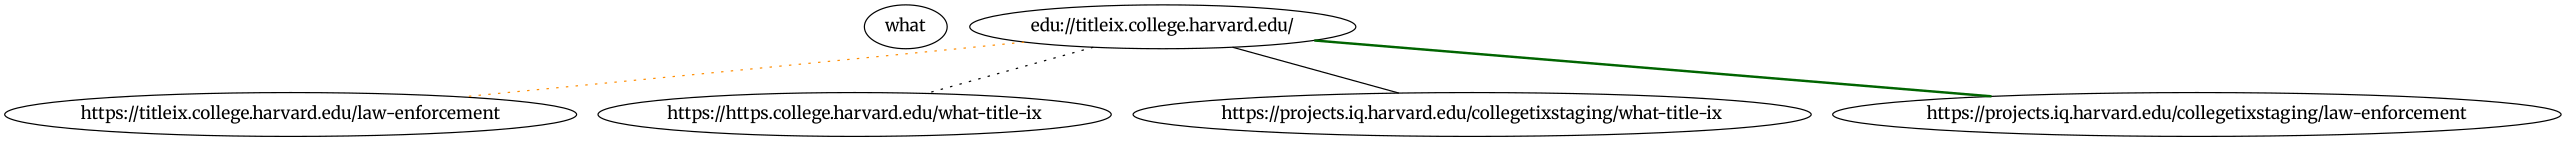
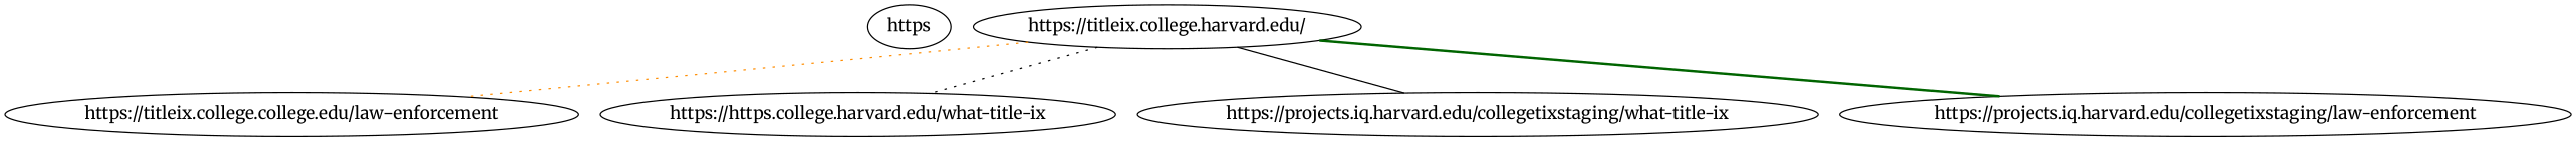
  strict graph {
    fontname=Merriweather
    node [fontname=Merriweather]
    edge [color=black fontname=Merriweather style=dotted]
-   https [child_link="['https://titleix.college.harvard.edu/law-enforcement', 'https://titleix.college.harvard.edu/what-title-ix', 'https://www.mass.gov/topics/abuse-harassment-court-orders', 'https://titleix.college.harvard.edu/law-enforcement', 'https://projects.iq.harvard.edu/collegetixstaging/law-enforcement', 'https://projects.iq.harvard.edu/collegetixstaging/what-title-ix']" data="b'\nContact Law Enforcement | Harvard College Title IX\nSkip to main content\nMain MenuUtility MenuSearch\nHARVARD.EDU\nAbout UsSchedule a MeetingGet SupportSupportive MeasuresResourcesShare a ConcernMake a DisclosureFile a Formal ComplaintRequest Informal ResolutionContact Law EnforcementResponsible EmployeesPoliciesTitle IXDefinitions Get Involved\nHOME / SHARE A CONCERN /\nContact Law Enforcement\nHUPD can assist in implementing community safety measures, pursuing criminal prosecution, and navigating requesting\xc2\xa0a protective order.\nPlease connect with HUPD in a safety emergency at (617) 495-1212. If you choose to file a report to HUPD, you will be put in touch\xc2\xa0with their Sensitive Crime Unit who will be assigned to the case. All members of the Unit have been trained in the investigation of sexual offenses and other sensitive crimes and the impact of the crime on the victim.\nMore from HUPD\nHelpful information related to\xc2\xa0civil or criminal justice system processes:\nAbuse & harassment court orders available in Massachusetts\nVictim legal advocacy\nLocal law enforcement may also be helpful to connect with based on where the incident(s) occurred:\nCambridge Police Department\xe2\x80\x99s Sexual Assault Unit\xc2\xa0may be reached directly by calling\xc2\xa0617-349-3381.\nBoston Police Department\xe2\x80\x99s Sexual Assault Unit may be reached directly by calling\xc2\xa0617-343-4400.\nSomerville Police Department\xe2\x80\x99s Family Services Unit may be reached directly by calling\xc2\xa0617-625-1600\xc2\xa0ext. 7237.\nConfidential resources, such as SHARE Counselors, are also always available to provide support and help you decide which options are right for you.\nMore about SHARE\nShare a ConcernMake a DisclosureFile a Formal ComplaintRequest Informal ResolutionContact Law EnforcementResponsible Employees\nDIV Class\nQuick Escape\nAbout Us\nSchedule a Meeting\nGet Support\nSupportive Measures\nResources\nShare a Concern\nMake a Disclosure\nFormal Complaint\nInformal Resolution\nLaw Enforcement\nResponsible Employees\nPolicies\nTitle IX\nDefinitions\nGet\xc2\xa0Involved\nCSS Styles\nHarvard College Title IX\ncollegetitleix@fas.harvard.edu\nAdmin Login\nCopyright \xc2\xa9 2023 The President and Fellows of Harvard College  | Accessibility | Digital Accessibility | Report Copyright Infringement'" label=what]
-   "https://titleix.college.harvard.edu/" [label="edu://titleix.college.harvard.edu/"]
-   "https://titleix.college.harvard.edu/law-enforcement"
+   https [child_link="['https://titleix.college.harvard.edu/law-enforcement', 'https://titleix.college.harvard.edu/what-title-ix', 'https://www.mass.gov/topics/abuse-harassment-court-orders', 'https://titleix.college.harvard.edu/law-enforcement', 'https://projects.iq.harvard.edu/collegetixstaging/law-enforcement', 'https://projects.iq.harvard.edu/collegetixstaging/what-title-ix']" data="b'\nContact Law Enforcement | Harvard College Title IX\nSkip to main content\nMain MenuUtility MenuSearch\nHARVARD.EDU\nAbout UsSchedule a MeetingGet SupportSupportive MeasuresResourcesShare a ConcernMake a DisclosureFile a Formal ComplaintRequest Informal ResolutionContact Law EnforcementResponsible EmployeesPoliciesTitle IXDefinitions Get Involved\nHOME / SHARE A CONCERN /\nContact Law Enforcement\nHUPD can assist in implementing community safety measures, pursuing criminal prosecution, and navigating requesting\xc2\xa0a protective order.\nPlease connect with HUPD in a safety emergency at (617) 495-1212. If you choose to file a report to HUPD, you will be put in touch\xc2\xa0with their Sensitive Crime Unit who will be assigned to the case. All members of the Unit have been trained in the investigation of sexual offenses and other sensitive crimes and the impact of the crime on the victim.\nMore from HUPD\nHelpful information related to\xc2\xa0civil or criminal justice system processes:\nAbuse & harassment court orders available in Massachusetts\nVictim legal advocacy\nLocal law enforcement may also be helpful to connect with based on where the incident(s) occurred:\nCambridge Police Department\xe2\x80\x99s Sexual Assault Unit\xc2\xa0may be reached directly by calling\xc2\xa0617-349-3381.\nBoston Police Department\xe2\x80\x99s Sexual Assault Unit may be reached directly by calling\xc2\xa0617-343-4400.\nSomerville Police Department\xe2\x80\x99s Family Services Unit may be reached directly by calling\xc2\xa0617-625-1600\xc2\xa0ext. 7237.\nConfidential resources, such as SHARE Counselors, are also always available to provide support and help you decide which options are right for you.\nMore about SHARE\nShare a ConcernMake a DisclosureFile a Formal ComplaintRequest Informal ResolutionContact Law EnforcementResponsible Employees\nDIV Class\nQuick Escape\nAbout Us\nSchedule a Meeting\nGet Support\nSupportive Measures\nResources\nShare a Concern\nMake a Disclosure\nFormal Complaint\nInformal Resolution\nLaw Enforcement\nResponsible Employees\nPolicies\nTitle IX\nDefinitions\nGet\xc2\xa0Involved\nCSS Styles\nHarvard College Title IX\ncollegetitleix@fas.harvard.edu\nAdmin Login\nCopyright \xc2\xa9 2023 The President and Fellows of Harvard College  | Accessibility | Digital Accessibility | Report Copyright Infringement'"]
+   "https://titleix.college.harvard.edu/"
+   "https://titleix.college.harvard.edu/law-enforcement" [label="https://titleix.college.college.edu/law-enforcement"]
    n4 [label="https://https.college.harvard.edu/what-title-ix"]
    "https://projects.iq.harvard.edu/collegetixstaging/what-title-ix"
    "https://projects.iq.harvard.edu/collegetixstaging/law-enforcement"
    "https://titleix.college.harvard.edu/" -- "https://titleix.college.harvard.edu/law-enforcement" [color=darkorange]
    "https://titleix.college.harvard.edu/" -- n4
    "https://titleix.college.harvard.edu/" -- "https://projects.iq.harvard.edu/collegetixstaging/what-title-ix" [style=solid]
    "https://titleix.college.harvard.edu/" -- "https://projects.iq.harvard.edu/collegetixstaging/law-enforcement" [color=darkgreen style=bold]
  }
